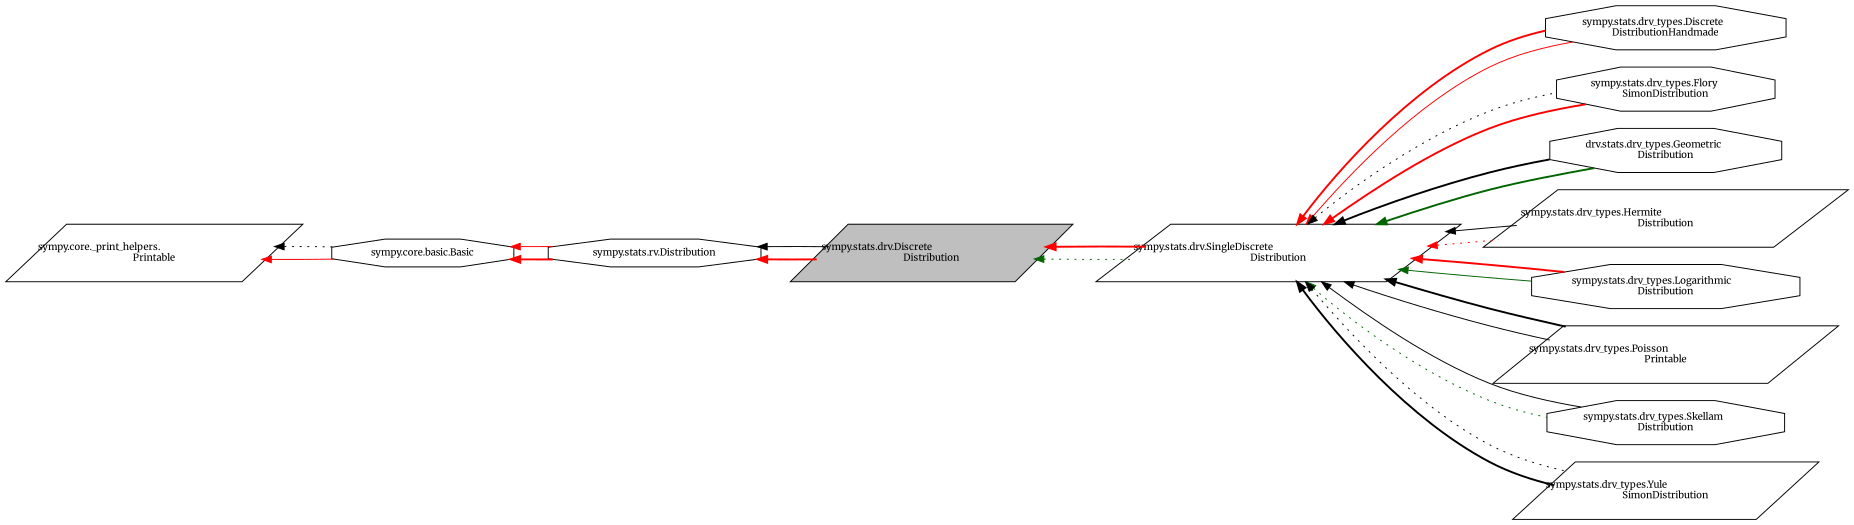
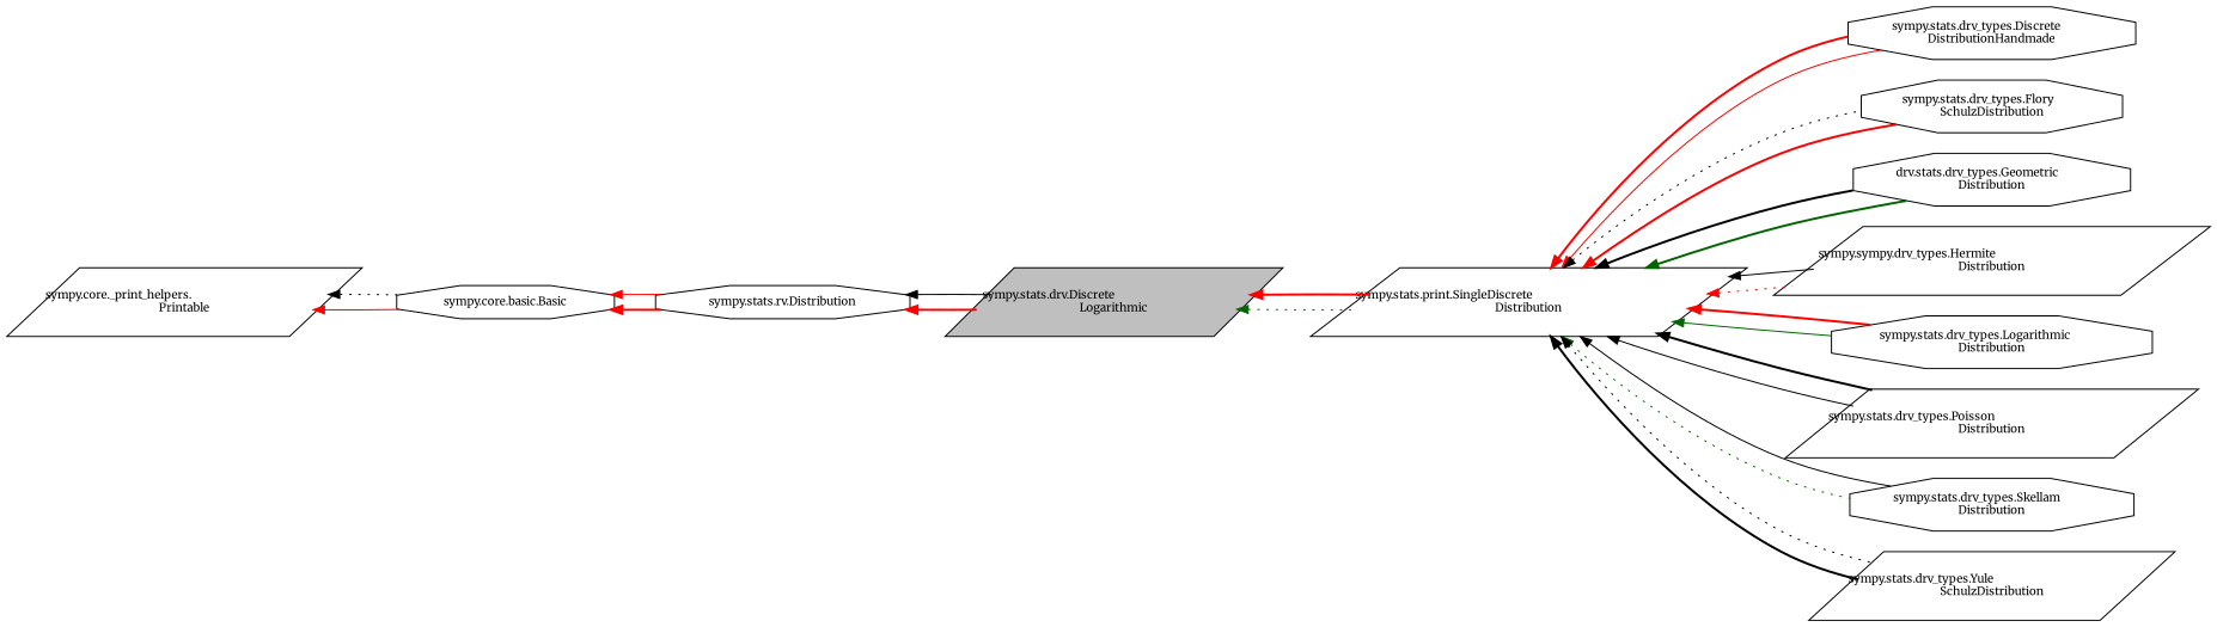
  digraph {
    fontname=Merriweather
    rankdir=LR
    node [color=black fillcolor=white fontname=Merriweather fontsize=10 shape=octagon style=filled]
    edge [color=red dir=back fontname=Merriweather fontsize=10 labelfontname=Helvetica labelfontsize=10 style=bold]
-   n1 [fillcolor=grey75 fontcolor=black height=0.2 label="sympy.stats.drv.Discrete\lDistribution" shape=parallelogram width=0.4]
-   n2 [height=0.2 label="sympy.stats.drv.SingleDiscrete\lDistribution" shape=parallelogram width=0.4]
+   n1 [fillcolor=grey75 fontcolor=black height=0.2 label="sympy.stats.drv.Discrete\lLogarithmic" shape=parallelogram width=0.4]
+   n2 [height=0.2 label="sympy.stats.print.SingleDiscrete\lDistribution" shape=parallelogram width=0.4]
    n3 [height=0.2 label="sympy.stats.drv_types.Discrete\lDistributionHandmade" width=0.4]
-   n4 [height=0.2 label="sympy.stats.drv_types.Flory\lSimonDistribution" width=0.4]
+   n4 [height=0.2 label="sympy.stats.drv_types.Flory\lSchulzDistribution" width=0.4]
    n5 [height=0.2 label="drv.stats.drv_types.Geometric\lDistribution" width=0.4]
-   n6 [height=0.2 label="sympy.stats.drv_types.Hermite\lDistribution" shape=parallelogram width=0.4]
+   n6 [height=0.2 label="sympy.sympy.drv_types.Hermite\lDistribution" shape=parallelogram width=0.4]
    n7 [height=0.2 label="sympy.stats.drv_types.Logarithmic\lDistribution" width=0.4]
-   n8 [height=0.2 label="sympy.stats.drv_types.Poisson\lPrintable" shape=parallelogram width=0.4]
+   n8 [height=0.2 label="sympy.stats.drv_types.Poisson\lDistribution" shape=parallelogram width=0.4]
    n9 [height=0.2 label="sympy.stats.drv_types.Skellam\lDistribution" width=0.4]
-   n10 [height=0.2 label="sympy.stats.drv_types.Yule\lSimonDistribution" shape=parallelogram width=0.4]
+   n10 [height=0.2 label="sympy.stats.drv_types.Yule\lSchulzDistribution" shape=parallelogram width=0.4]
    n11 [height=0.2 label="sympy.stats.rv.Distribution" width=0.4]
    n12 [height=0.2 label="sympy.core.basic.Basic" width=0.4]
    n13 [height=0.2 label="sympy.core._print_helpers.\lPrintable" shape=parallelogram width=0.4]
    n1 -> n2 [color=darkgreen style=dotted]
    n1 -> n2
    n2 -> n3 [style=solid]
    n2 -> n3
    n2 -> n4
    n2 -> n4 [color=black style=dotted]
    n2 -> n5 [color=darkgreen]
    n2 -> n5 [color=black]
    n2 -> n6 [style=dotted]
    n2 -> n6 [color=black style=solid]
    n2 -> n7 [color=darkgreen style=solid]
    n2 -> n7
    n2 -> n8 [color=black style=solid]
    n2 -> n8 [color=black]
    n2 -> n9 [color=darkgreen style=dotted]
    n2 -> n9 [color=black style=solid]
    n2 -> n10 [color=black]
    n2 -> n10 [color=black style=dotted]
    n11 -> n1
    n11 -> n1 [color=black style=solid]
    n12 -> n11
    n12 -> n11 [style=solid]
    n13 -> n12 [style=solid]
    n13 -> n12 [color=black style=dotted]
  }
